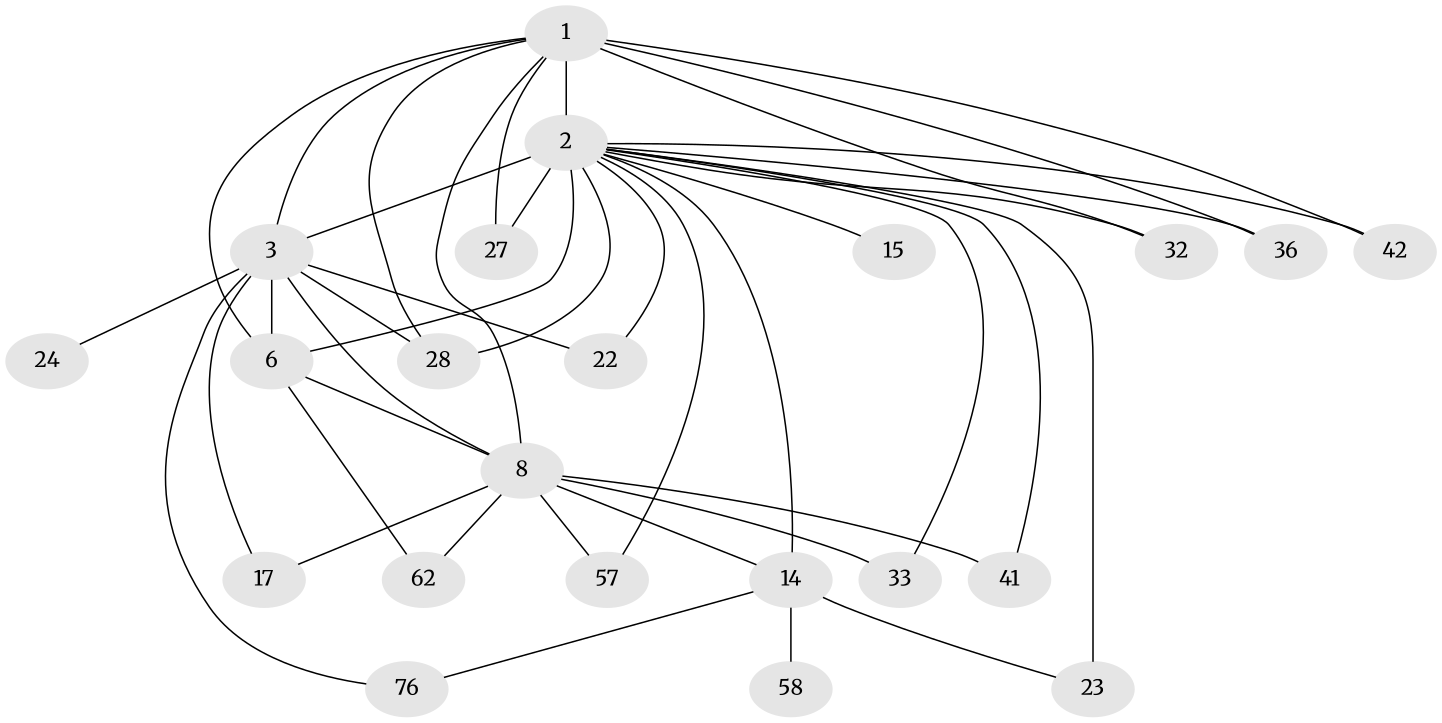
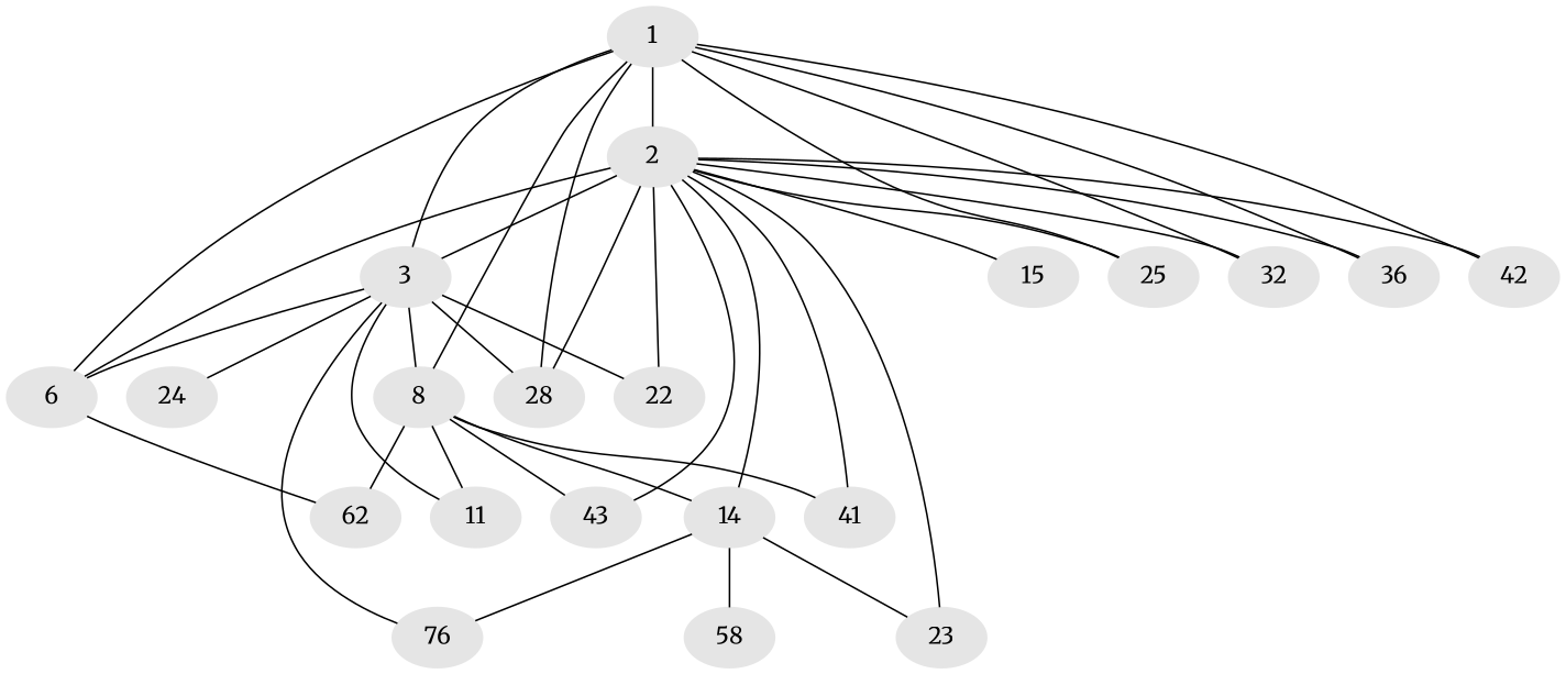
  graph {
    fontname=Merriweather
    node [color=gray90 fontname=Merriweather style=filled]
    edge [fontname=Merriweather]
    1 [super="+51+69"]
    2 [super="+20+63+74+72+55+4+16+29+5+27+40"]
    3 [super="+7+44"]
    6
    8 [super="+39+43"]
-   25 [super="+75" label=27]
+   25 [super="+75"]
    28 [super="+71+34"]
    32
    36
    42
    14
    15
    22 [super="+56"]
    23
-   33 [super="+59"]
+   33 [super="+59" label=43]
    41
-   57
-   11 [label=17]
+   11
    24
    76
    62
    58 [super="+73"]
    1 -- 2 [weight=11]
    1 -- 3 [weight=2]
    1 -- 6
    1 -- 8 [weight=3]
    1 -- 25
    1 -- 28 [weight=2]
    1 -- 32
    1 -- 36
    1 -- 42
    2 -- 3 [weight=18]
    2 -- 6 [weight=8]
    2 -- 25
    2 -- 28
    2 -- 32
    2 -- 36
    2 -- 42
    2 -- 14 [weight=4]
    2 -- 15
    2 -- 22
    2 -- 23 [weight=2]
    2 -- 33
    2 -- 41
-   2 -- 57
    3 -- 6 [weight=2]
    3 -- 8 [weight=2]
    3 -- 28
    3 -- 22 [weight=3]
    3 -- 11
    3 -- 24 [weight=2]
    3 -- 76
-   6 -- 8
    6 -- 62
    8 -- 14
    8 -- 33 [weight=2]
    8 -- 41
-   8 -- 57
    8 -- 11
    8 -- 62
    14 -- 23
    14 -- 76
    14 -- 58
  }
